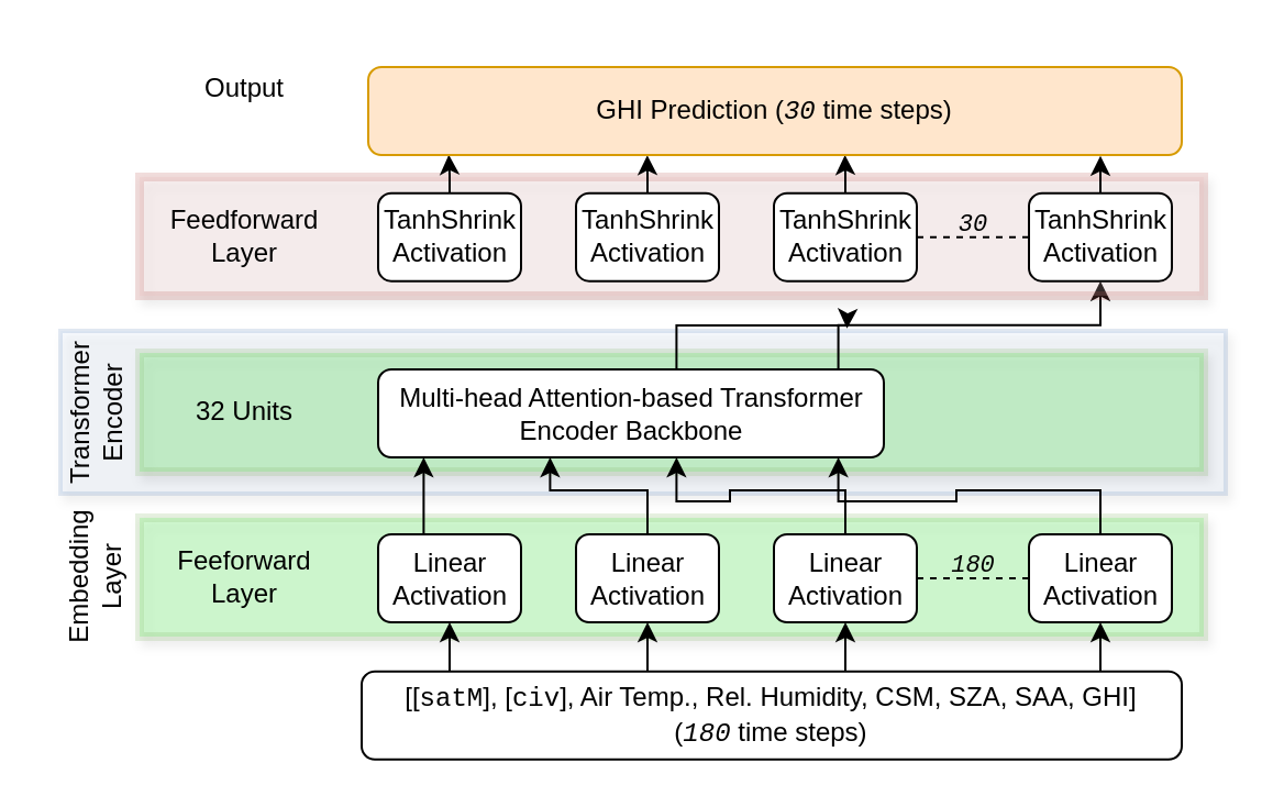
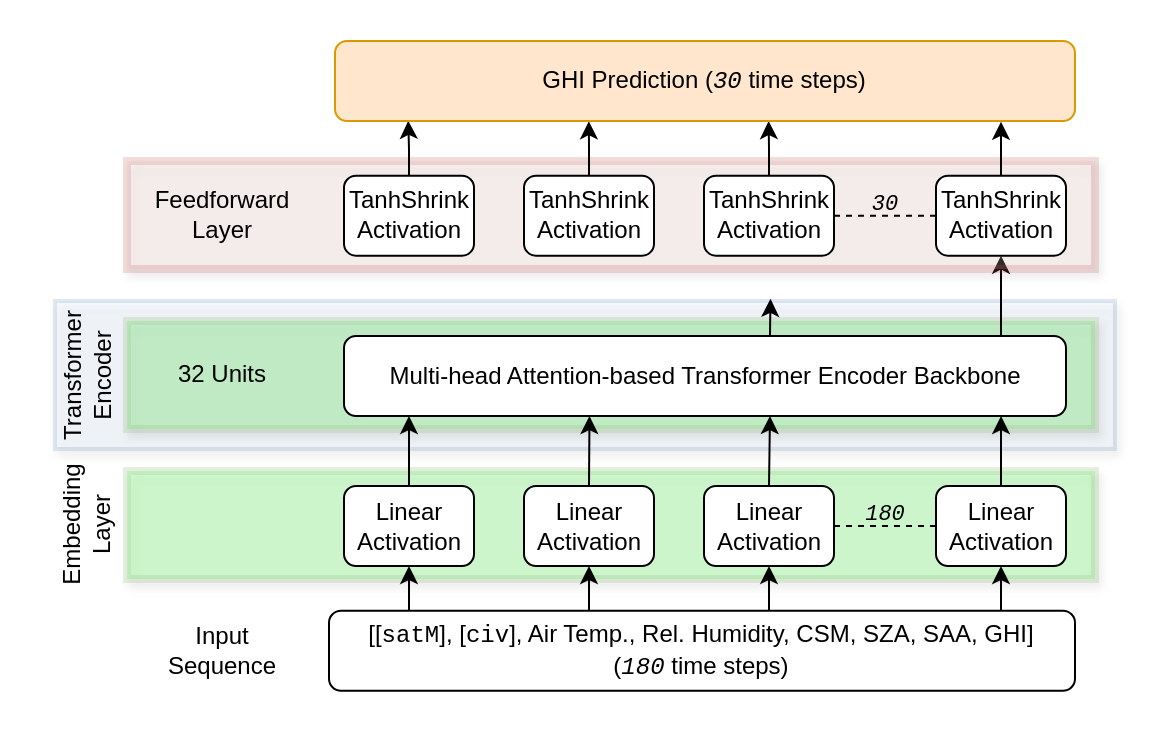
  <mxCell id="0" />
  <mxCell id="1" parent="0" />
  <mxCell id="2" value="" style="rounded=0;whiteSpace=wrap;html=1;shadow=1;glass=0;comic=0;opacity=20;strokeWidth=2;fillColor=#dae8fc;strokeColor=#6c8ebf;" vertex="1" parent="1"><mxGeometry x="27" y="150" width="530" height="74" as="geometry" /></mxCell>
  <mxCell id="3" value="" style="rounded=0;whiteSpace=wrap;html=1;shadow=1;glass=0;comic=0;opacity=20;strokeWidth=4;fillColor=#33FF33;strokeColor=#82B366;" vertex="1" parent="1"><mxGeometry x="63" y="235" width="484" height="54" as="geometry" /></mxCell>
  <mxCell id="4" value="[[&lt;font face=&quot;Courier New&quot;&gt;satM&lt;/font&gt;], [&lt;font face=&quot;Courier New&quot;&gt;civ&lt;/font&gt;], Air Temp., Rel. Humidity, CSM, SZA, SAA, GHI]&lt;br&gt;(&lt;font face=&quot;Courier New&quot;&gt;&lt;i&gt;180&lt;/i&gt;&lt;/font&gt;&amp;nbsp;time steps)" style="text;html=1;strokeColor=#000000;fillColor=#ffffff;align=center;verticalAlign=middle;whiteSpace=wrap;rounded=1;fontFamily=Helvetica;fontSize=12;fontColor=#000000;" vertex="1" parent="1"><mxGeometry x="164" y="304.85" width="373" height="40" as="geometry" /></mxCell>
  <mxCell id="5" style="edgeStyle=orthogonalEdgeStyle;rounded=0;orthogonalLoop=1;jettySize=auto;html=1;exitX=0.5;exitY=0;exitDx=0;exitDy=0;entryX=0.5;entryY=1;entryDx=0;entryDy=0;" edge="1" parent="1" target="13"><mxGeometry relative="1" as="geometry"><mxPoint x="500" y="304.85" as="sourcePoint" /><mxPoint x="500.235" y="280.821" as="targetPoint" /></mxGeometry></mxCell>
  <mxCell id="6" style="edgeStyle=orthogonalEdgeStyle;rounded=0;orthogonalLoop=1;jettySize=auto;html=1;exitX=0.5;exitY=0;exitDx=0;exitDy=0;entryX=0.5;entryY=1;entryDx=0;entryDy=0;" edge="1" parent="1" target="12"><mxGeometry relative="1" as="geometry"><mxPoint x="384" y="304.85" as="sourcePoint" /><mxPoint x="383.647" y="280.821" as="targetPoint" /></mxGeometry></mxCell>
  <mxCell id="7" style="edgeStyle=orthogonalEdgeStyle;rounded=0;orthogonalLoop=1;jettySize=auto;html=1;exitX=0.5;exitY=0;exitDx=0;exitDy=0;entryX=0.5;entryY=1;entryDx=0;entryDy=0;" edge="1" parent="1" target="11"><mxGeometry relative="1" as="geometry"><mxPoint x="294" y="304.85" as="sourcePoint" /><mxPoint x="294.235" y="280.821" as="targetPoint" /></mxGeometry></mxCell>
  <mxCell id="8" style="edgeStyle=orthogonalEdgeStyle;rounded=0;orthogonalLoop=1;jettySize=auto;html=1;entryX=0.5;entryY=1;entryDx=0;entryDy=0;" edge="1" parent="1" source="4" target="10"><mxGeometry relative="1" as="geometry"><mxPoint x="203.647" y="280.821" as="targetPoint" /><Array as="points"><mxPoint x="270" y="310" /><mxPoint x="270" y="310" /></Array></mxGeometry></mxCell>
+ <mxCell id="9" value="Input Sequence" style="text;html=1;strokeColor=none;fillColor=none;align=center;verticalAlign=middle;whiteSpace=wrap;rounded=0;" vertex="1" parent="1"><mxGeometry x="91" y="314.85" width="40" height="20" as="geometry" /></mxCell>
  <mxCell id="10" value="Linear Activation" style="text;html=1;strokeColor=#000000;fillColor=#ffffff;align=center;verticalAlign=middle;whiteSpace=wrap;rounded=1;fontFamily=Helvetica;fontSize=12;fontColor=#000000;" vertex="1" parent="1"><mxGeometry x="171.5" y="242.5" width="65" height="40" as="geometry" /></mxCell>
  <mxCell id="11" value="Linear Activation" style="rounded=1;whiteSpace=wrap;html=1;" vertex="1" parent="1"><mxGeometry x="261.5" y="242.5" width="65" height="40" as="geometry" /></mxCell>
  <mxCell id="12" value="Linear Activation" style="rounded=1;whiteSpace=wrap;html=1;" vertex="1" parent="1"><mxGeometry x="351.5" y="242.5" width="65" height="40" as="geometry" /></mxCell>
  <mxCell id="13" value="Linear Activation" style="rounded=1;whiteSpace=wrap;html=1;imageWidth=24;" vertex="1" parent="1"><mxGeometry x="467.5" y="242.5" width="65" height="40" as="geometry" /></mxCell>
- <mxCell id="14" value="Feeforward&lt;br&gt;Layer" style="text;html=1;strokeColor=none;fillColor=none;align=center;verticalAlign=middle;whiteSpace=wrap;rounded=0;" vertex="1" parent="1"><mxGeometry x="83" y="252" width="56" height="20" as="geometry" /></mxCell>
  <mxCell id="15" value="Embedding&lt;br&gt;Layer" style="text;html=1;strokeColor=none;fillColor=none;align=center;verticalAlign=middle;whiteSpace=wrap;rounded=0;shadow=0;glass=0;comic=0;rotation=-90;" vertex="1" parent="1"><mxGeometry x="20" y="252" width="46" height="20" as="geometry" /></mxCell>
  <mxCell id="16" value="" style="rounded=0;whiteSpace=wrap;html=1;shadow=1;glass=0;comic=0;opacity=20;strokeWidth=4;fillColor=#33FF33;strokeColor=#82B366;" vertex="1" parent="1"><mxGeometry x="63" y="160" width="484" height="54" as="geometry" /></mxCell>
  <mxCell id="17" style="edgeStyle=orthogonalEdgeStyle;rounded=0;orthogonalLoop=1;jettySize=auto;html=1;exitX=0.91;exitY=0;exitDx=0;exitDy=0;exitPerimeter=0;entryX=0.5;entryY=1;entryDx=0;entryDy=0;" edge="1" parent="1" source="18" target="28"><mxGeometry relative="1" as="geometry" /></mxCell>
- <mxCell id="18" value="Multi-head Attention-based Transformer Encoder Backbone" style="rounded=1;whiteSpace=wrap;html=1;imageWidth=24;points=[[0,0,0,0,0],[0,0.25,0,0,0],[0,0.5,0,0,0],[0,0.75,0,0,0],[0,1,0,0,0],[0.01,0,0,0,0],[0.01,1,0,0,0],[0.02,0,0,0,0],[0.02,1,0,0,0],[0.03,0,0,0,0],[0.03,1,0,0,0],[0.04,0,0,0,0],[0.04,1,0,0,0],[0.05,0,0,0,0],[0.05,1,0,0,0],[0.06,0,0,0,0],[0.06,1,0,0,0],[0.07,0,0,0,0],[0.07,1,0,0,0],[0.08,0,0,0,0],[0.08,1,0,0,0],[0.09,0,0,0,0],[0.09,1,0,0,0],[0.1,0,0,0,0],[0.1,1,0,0,0],[0.11,0,0,0,0],[0.11,1,0,0,0],[0.12,0,0,0,0],[0.12,1,0,0,0],[0.13,0,0,0,0],[0.13,1,0,0,0],[0.14,0,0,0,0],[0.14,1,0,0,0],[0.15,0,0,0,0],[0.15,1,0,0,0],[0.16,0,0,0,0],[0.16,1,0,0,0],[0.17,0,0,0,0],[0.17,1,0,0,0],[0.18,0,0,0,0],[0.18,1,0,0,0],[0.19,0,0,0,0],[0.19,1,0,0,0],[0.2,0,0,0,0],[0.2,1,0,0,0],[0.21,0,0,0,0],[0.21,1,0,0,0],[0.22,0,0,0,0],[0.22,1,0,0,0],[0.23,0,0,0,0],[0.23,1,0,0,0],[0.24,0,0,0,0],[0.24,1,0,0,0],[0.25,0,0,0,0],[0.25,1,0,0,0],[0.26,0,0,0,0],[0.26,1,0,0,0],[0.27,0,0,0,0],[0.27,1,0,0,0],[0.28,0,0,0,0],[0.28,1,0,0,0],[0.29,0,0,0,0],[0.29,1,0,0,0],[0.3,0,0,0,0],[0.3,1,0,0,0],[0.31,0,0,0,0],[0.31,1,0,0,0],[0.32,0,0,0,0],[0.32,1,0,0,0],[0.33,0,0,0,0],[0.33,1,0,0,0],[0.34,0,0,0,0],[0.34,1,0,0,0],[0.35,0,0,0,0],[0.35,1,0,0,0],[0.36,0,0,0,0],[0.36,1,0,0,0],[0.37,0,0,0,0],[0.37,1,0,0,0],[0.38,0,0,0,0],[0.38,1,0,0,0],[0.39,0,0,0,0],[0.39,1,0,0,0],[0.4,0,0,0,0],[0.4,1,0,0,0],[0.41,0,0,0,0],[0.41,1,0,0,0],[0.42,0,0,0,0],[0.42,1,0,0,0],[0.43,0,0,0,0],[0.43,1,0,0,0],[0.44,0,0,0,0],[0.44,1,0,0,0],[0.45,0,0,0,0],[0.45,1,0,0,0],[0.46,0,0,0,0],[0.46,1,0,0,0],[0.47,0,0,0,0],[0.47,1,0,0,0],[0.48,0,0,0,0],[0.48,1,0,0,0],[0.49,0,0,0,0],[0.49,1,0,0,0],[0.5,0,0,0,0],[0.5,1,0,0,0],[0.51,0,0,0,0],[0.51,1,0,0,0],[0.52,0,0,0,0],[0.52,1,0,0,0],[0.53,0,0,0,0],[0.53,1,0,0,0],[0.54,0,0,0,0],[0.54,1,0,0,0],[0.55,0,0,0,0],[0.55,1,0,0,0],[0.56,0,0,0,0],[0.56,1,0,0,0],[0.57,0,0,0,0],[0.57,1,0,0,0],[0.58,0,0,0,0],[0.58,1,0,0,0],[0.59,0,0,0,0],[0.59,1,0,0,0],[0.6,0,0,0,0],[0.6,1,0,0,0],[0.61,0,0,0,0],[0.61,1,0,0,0],[0.62,0,0,0,0],[0.62,1,0,0,0],[0.63,0,0,0,0],[0.63,1,0,0,0],[0.64,0,0,0,0],[0.64,1,0,0,0],[0.65,0,0,0,0],[0.65,1,0,0,0],[0.66,0,0,0,0],[0.66,1,0,0,0],[0.67,0,0,0,0],[0.67,1,0,0,0],[0.68,0,0,0,0],[0.68,1,0,0,0],[0.69,0,0,0,0],[0.69,1,0,0,0],[0.7,0,0,0,0],[0.7,1,0,0,0],[0.71,0,0,0,0],[0.71,1,0,0,0],[0.72,0,0,0,0],[0.72,1,0,0,0],[0.73,0,0,0,0],[0.73,1,0,0,0],[0.74,0,0,0,0],[0.74,1,0,0,0],[0.75,0,0,0,0],[0.75,1,0,0,0],[0.76,0,0,0,0],[0.76,1,0,0,0],[0.77,0,0,0,0],[0.77,1,0,0,0],[0.78,0,0,0,0],[0.78,1,0,0,0],[0.79,0,0,0,0],[0.79,1,0,0,0],[0.8,0,0,0,0],[0.8,1,0,0,0],[0.81,0,0,0,0],[0.81,1,0,0,0],[0.82,0,0,0,0],[0.82,1,0,0,0],[0.83,0,0,0,0],[0.83,1,0,0,0],[0.84,0,0,0,0],[0.84,1,0,0,0],[0.85,0,0,0,0],[0.85,1,0,0,0],[0.86,0,0,0,0],[0.86,1,0,0,0],[0.87,0,0,0,0],[0.87,1,0,0,0],[0.88,0,0,0,0],[0.88,1,0,0,0],[0.89,0,0,0,0],[0.89,1,0,0,0],[0.9,0,0,0,0],[0.9,1,0,0,0],[0.91,0,0,0,0],[0.91,1,0,0,0],[0.92,0,0,0,0],[0.92,1,0,0,0],[0.93,0,0,0,0],[0.93,1,0,0,0],[0.94,0,0,0,0],[0.94,1,0,0,0],[0.95,0,0,0,0],[0.95,1,0,0,0],[0.96,0,0,0,0],[0.96,1,0,0,0],[0.97,0,0,0,0],[0.97,1,0,0,0],[0.98,0,0,0,0],[0.98,1,0,0,0],[0.99,0,0,0,0],[0.99,1,0,0,0],[1,0,0,0,0],[1,0.25,0,0,0],[1,0.5,0,0,0],[1,0.75,0,0,0],[1,1,0,0,0]];" vertex="1" parent="1"><mxGeometry x="171.5" y="167.5" width="230" height="40" as="geometry" /></mxCell>
+ <mxCell id="18" value="Multi-head Attention-based Transformer Encoder Backbone" style="rounded=1;whiteSpace=wrap;html=1;imageWidth=24;points=[[0,0,0,0,0],[0,0.25,0,0,0],[0,0.5,0,0,0],[0,0.75,0,0,0],[0,1,0,0,0],[0.01,0,0,0,0],[0.01,1,0,0,0],[0.02,0,0,0,0],[0.02,1,0,0,0],[0.03,0,0,0,0],[0.03,1,0,0,0],[0.04,0,0,0,0],[0.04,1,0,0,0],[0.05,0,0,0,0],[0.05,1,0,0,0],[0.06,0,0,0,0],[0.06,1,0,0,0],[0.07,0,0,0,0],[0.07,1,0,0,0],[0.08,0,0,0,0],[0.08,1,0,0,0],[0.09,0,0,0,0],[0.09,1,0,0,0],[0.1,0,0,0,0],[0.1,1,0,0,0],[0.11,0,0,0,0],[0.11,1,0,0,0],[0.12,0,0,0,0],[0.12,1,0,0,0],[0.13,0,0,0,0],[0.13,1,0,0,0],[0.14,0,0,0,0],[0.14,1,0,0,0],[0.15,0,0,0,0],[0.15,1,0,0,0],[0.16,0,0,0,0],[0.16,1,0,0,0],[0.17,0,0,0,0],[0.17,1,0,0,0],[0.18,0,0,0,0],[0.18,1,0,0,0],[0.19,0,0,0,0],[0.19,1,0,0,0],[0.2,0,0,0,0],[0.2,1,0,0,0],[0.21,0,0,0,0],[0.21,1,0,0,0],[0.22,0,0,0,0],[0.22,1,0,0,0],[0.23,0,0,0,0],[0.23,1,0,0,0],[0.24,0,0,0,0],[0.24,1,0,0,0],[0.25,0,0,0,0],[0.25,1,0,0,0],[0.26,0,0,0,0],[0.26,1,0,0,0],[0.27,0,0,0,0],[0.27,1,0,0,0],[0.28,0,0,0,0],[0.28,1,0,0,0],[0.29,0,0,0,0],[0.29,1,0,0,0],[0.3,0,0,0,0],[0.3,1,0,0,0],[0.31,0,0,0,0],[0.31,1,0,0,0],[0.32,0,0,0,0],[0.32,1,0,0,0],[0.33,0,0,0,0],[0.33,1,0,0,0],[0.34,0,0,0,0],[0.34,1,0,0,0],[0.35,0,0,0,0],[0.35,1,0,0,0],[0.36,0,0,0,0],[0.36,1,0,0,0],[0.37,0,0,0,0],[0.37,1,0,0,0],[0.38,0,0,0,0],[0.38,1,0,0,0],[0.39,0,0,0,0],[0.39,1,0,0,0],[0.4,0,0,0,0],[0.4,1,0,0,0],[0.41,0,0,0,0],[0.41,1,0,0,0],[0.42,0,0,0,0],[0.42,1,0,0,0],[0.43,0,0,0,0],[0.43,1,0,0,0],[0.44,0,0,0,0],[0.44,1,0,0,0],[0.45,0,0,0,0],[0.45,1,0,0,0],[0.46,0,0,0,0],[0.46,1,0,0,0],[0.47,0,0,0,0],[0.47,1,0,0,0],[0.48,0,0,0,0],[0.48,1,0,0,0],[0.49,0,0,0,0],[0.49,1,0,0,0],[0.5,0,0,0,0],[0.5,1,0,0,0],[0.51,0,0,0,0],[0.51,1,0,0,0],[0.52,0,0,0,0],[0.52,1,0,0,0],[0.53,0,0,0,0],[0.53,1,0,0,0],[0.54,0,0,0,0],[0.54,1,0,0,0],[0.55,0,0,0,0],[0.55,1,0,0,0],[0.56,0,0,0,0],[0.56,1,0,0,0],[0.57,0,0,0,0],[0.57,1,0,0,0],[0.58,0,0,0,0],[0.58,1,0,0,0],[0.59,0,0,0,0],[0.59,1,0,0,0],[0.6,0,0,0,0],[0.6,1,0,0,0],[0.61,0,0,0,0],[0.61,1,0,0,0],[0.62,0,0,0,0],[0.62,1,0,0,0],[0.63,0,0,0,0],[0.63,1,0,0,0],[0.64,0,0,0,0],[0.64,1,0,0,0],[0.65,0,0,0,0],[0.65,1,0,0,0],[0.66,0,0,0,0],[0.66,1,0,0,0],[0.67,0,0,0,0],[0.67,1,0,0,0],[0.68,0,0,0,0],[0.68,1,0,0,0],[0.69,0,0,0,0],[0.69,1,0,0,0],[0.7,0,0,0,0],[0.7,1,0,0,0],[0.71,0,0,0,0],[0.71,1,0,0,0],[0.72,0,0,0,0],[0.72,1,0,0,0],[0.73,0,0,0,0],[0.73,1,0,0,0],[0.74,0,0,0,0],[0.74,1,0,0,0],[0.75,0,0,0,0],[0.75,1,0,0,0],[0.76,0,0,0,0],[0.76,1,0,0,0],[0.77,0,0,0,0],[0.77,1,0,0,0],[0.78,0,0,0,0],[0.78,1,0,0,0],[0.79,0,0,0,0],[0.79,1,0,0,0],[0.8,0,0,0,0],[0.8,1,0,0,0],[0.81,0,0,0,0],[0.81,1,0,0,0],[0.82,0,0,0,0],[0.82,1,0,0,0],[0.83,0,0,0,0],[0.83,1,0,0,0],[0.84,0,0,0,0],[0.84,1,0,0,0],[0.85,0,0,0,0],[0.85,1,0,0,0],[0.86,0,0,0,0],[0.86,1,0,0,0],[0.87,0,0,0,0],[0.87,1,0,0,0],[0.88,0,0,0,0],[0.88,1,0,0,0],[0.89,0,0,0,0],[0.89,1,0,0,0],[0.9,0,0,0,0],[0.9,1,0,0,0],[0.91,0,0,0,0],[0.91,1,0,0,0],[0.92,0,0,0,0],[0.92,1,0,0,0],[0.93,0,0,0,0],[0.93,1,0,0,0],[0.94,0,0,0,0],[0.94,1,0,0,0],[0.95,0,0,0,0],[0.95,1,0,0,0],[0.96,0,0,0,0],[0.96,1,0,0,0],[0.97,0,0,0,0],[0.97,1,0,0,0],[0.98,0,0,0,0],[0.98,1,0,0,0],[0.99,0,0,0,0],[0.99,1,0,0,0],[1,0,0,0,0],[1,0.25,0,0,0],[1,0.5,0,0,0],[1,0.75,0,0,0],[1,1,0,0,0]];" vertex="1" parent="1"><mxGeometry x="171.5" y="167.5" width="361" height="40" as="geometry" /></mxCell>
  <mxCell id="19" value="32 Units" style="text;html=1;strokeColor=none;fillColor=none;align=center;verticalAlign=middle;whiteSpace=wrap;rounded=0;" vertex="1" parent="1"><mxGeometry x="83" y="177" width="56" height="20" as="geometry" /></mxCell>
  <mxCell id="20" value="Transformer Encoder" style="text;html=1;strokeColor=none;fillColor=none;align=center;verticalAlign=middle;whiteSpace=wrap;rounded=0;shadow=0;glass=0;comic=0;rotation=-90;" vertex="1" parent="1"><mxGeometry x="20" y="177.5" width="46" height="20" as="geometry" /></mxCell>
  <mxCell id="21" value="" style="endArrow=none;html=1;dashed=1;exitX=1;exitY=0.5;exitDx=0;exitDy=0;entryX=0;entryY=0.5;entryDx=0;entryDy=0;endFill=0;" edge="1" parent="1" source="12" target="13"><mxGeometry relative="1" as="geometry"><mxPoint x="407" y="242.5" as="sourcePoint" /><mxPoint x="507" y="242.5" as="targetPoint" /></mxGeometry></mxCell>
  <mxCell id="22" value="&lt;font face=&quot;Courier New&quot;&gt;&lt;i&gt;180&lt;/i&gt;&lt;/font&gt;" style="edgeLabel;resizable=0;html=1;align=center;verticalAlign=middle;labelBackgroundColor=none;" connectable="0" vertex="1" parent="21"><mxGeometry relative="1" as="geometry"><mxPoint x="-1" y="-6" as="offset" /></mxGeometry></mxCell>
  <mxCell id="23" value="" style="rounded=0;whiteSpace=wrap;html=1;shadow=1;glass=0;comic=0;opacity=20;strokeWidth=4;fillColor=#f8cecc;strokeColor=#b85450;" vertex="1" parent="1"><mxGeometry x="63" y="80" width="484" height="54" as="geometry" /></mxCell>
  <mxCell id="24" value="Feedforward Layer" style="text;html=1;strokeColor=none;fillColor=none;align=center;verticalAlign=middle;whiteSpace=wrap;rounded=0;" vertex="1" parent="1"><mxGeometry x="83" y="97" width="56" height="20" as="geometry" /></mxCell>
  <mxCell id="25" value="TanhShrink Activation" style="text;html=1;strokeColor=#000000;fillColor=#ffffff;align=center;verticalAlign=middle;whiteSpace=wrap;rounded=1;fontFamily=Helvetica;fontSize=12;fontColor=#000000;" vertex="1" parent="1"><mxGeometry x="171.5" y="87.33" width="65" height="40" as="geometry" /></mxCell>
  <mxCell id="26" value="TanhShrink&lt;br&gt;Activation" style="rounded=1;whiteSpace=wrap;html=1;" vertex="1" parent="1"><mxGeometry x="261.5" y="87.33" width="65" height="40" as="geometry" /></mxCell>
  <mxCell id="27" value="TanhShrink&lt;br&gt;Activation" style="rounded=1;whiteSpace=wrap;html=1;" vertex="1" parent="1"><mxGeometry x="351.5" y="87.33" width="65" height="40" as="geometry" /></mxCell>
  <mxCell id="28" value="TanhShrink&lt;br&gt;Activation" style="rounded=1;whiteSpace=wrap;html=1;imageWidth=24;" vertex="1" parent="1"><mxGeometry x="467.5" y="87.33" width="65" height="40" as="geometry" /></mxCell>
  <mxCell id="29" style="edgeStyle=elbowEdgeStyle;rounded=0;orthogonalLoop=1;jettySize=auto;elbow=vertical;html=1;exitX=0.5;exitY=0;exitDx=0;exitDy=0;entryX=0.099;entryY=0.998;entryDx=0;entryDy=0;endArrow=classic;endFill=1;entryPerimeter=0;" edge="1" parent="1" source="25" target="35"><mxGeometry relative="1" as="geometry"><mxPoint x="204" y="-10" as="targetPoint" /></mxGeometry></mxCell>
  <mxCell id="30" style="edgeStyle=elbowEdgeStyle;rounded=0;orthogonalLoop=1;jettySize=auto;elbow=vertical;html=1;exitX=0.5;exitY=0;exitDx=0;exitDy=0;entryX=0.343;entryY=1.003;entryDx=0;entryDy=0;endArrow=classic;endFill=1;entryPerimeter=0;" edge="1" parent="1" source="26" target="35"><mxGeometry relative="1" as="geometry"><mxPoint x="294" y="-10" as="targetPoint" /></mxGeometry></mxCell>
  <mxCell id="31" style="edgeStyle=elbowEdgeStyle;rounded=0;orthogonalLoop=1;jettySize=auto;elbow=vertical;html=1;exitX=0.5;exitY=0;exitDx=0;exitDy=0;entryX=0.586;entryY=1.001;entryDx=0;entryDy=0;endArrow=classic;endFill=1;entryPerimeter=0;" edge="1" parent="1" source="27" target="35"><mxGeometry relative="1" as="geometry"><mxPoint x="384" y="-10" as="targetPoint" /></mxGeometry></mxCell>
  <mxCell id="32" style="edgeStyle=elbowEdgeStyle;rounded=0;orthogonalLoop=1;jettySize=auto;elbow=vertical;html=1;exitX=0.5;exitY=0;exitDx=0;exitDy=0;entryX=0.9;entryY=1.01;entryDx=0;entryDy=0;endArrow=classic;endFill=1;entryPerimeter=0;" edge="1" parent="1" source="28" target="35"><mxGeometry relative="1" as="geometry"><mxPoint x="500" y="-10" as="targetPoint" /></mxGeometry></mxCell>
  <mxCell id="33" value="" style="endArrow=none;html=1;dashed=1;endFill=0;exitX=1;exitY=0.5;exitDx=0;exitDy=0;entryX=0;entryY=0.5;entryDx=0;entryDy=0;" edge="1" parent="1" source="27" target="28"><mxGeometry relative="1" as="geometry"><mxPoint x="567" y="-33" as="sourcePoint" /><mxPoint x="667" y="-33" as="targetPoint" /></mxGeometry></mxCell>
  <mxCell id="34" value="&lt;font face=&quot;Courier New&quot;&gt;&lt;i&gt;30&lt;/i&gt;&lt;/font&gt;" style="edgeLabel;resizable=0;html=1;align=center;verticalAlign=middle;labelBackgroundColor=none;" connectable="0" vertex="1" parent="33"><mxGeometry relative="1" as="geometry"><mxPoint x="-1" y="-6" as="offset" /></mxGeometry></mxCell>
- <mxCell id="35" value="GHI Prediction (&lt;font face=&quot;Courier New&quot;&gt;&lt;i&gt;30&lt;/i&gt;&lt;/font&gt;&amp;nbsp;time steps)" style="rounded=1;whiteSpace=wrap;html=1;fillColor=#ffe6cc;strokeColor=#d79b00;" vertex="1" parent="1"><mxGeometry x="167" y="30" width="370" height="40" as="geometry" /></mxCell>
- <mxCell id="36" value="Output" style="text;html=1;strokeColor=none;fillColor=none;align=center;verticalAlign=middle;whiteSpace=wrap;rounded=0;" vertex="1" parent="1"><mxGeometry x="91" y="30" width="40" height="20" as="geometry" /></mxCell>
+ <mxCell id="35" value="GHI Prediction (&lt;font face=&quot;Courier New&quot;&gt;&lt;i&gt;30&lt;/i&gt;&lt;/font&gt;&amp;nbsp;time steps)" style="rounded=1;whiteSpace=wrap;html=1;fillColor=#ffe6cc;strokeColor=#d79b00;" vertex="1" parent="1"><mxGeometry x="167" y="20" width="370" height="40" as="geometry" /></mxCell>
  <mxCell id="37" style="edgeStyle=orthogonalEdgeStyle;rounded=0;orthogonalLoop=1;jettySize=auto;html=1;exitX=0.5;exitY=0;exitDx=0;exitDy=0;entryX=0.91;entryY=1;entryDx=0;entryDy=0;entryPerimeter=0;" edge="1" parent="1" source="13" target="18"><mxGeometry relative="1" as="geometry" /></mxCell>
  <mxCell id="38" style="edgeStyle=orthogonalEdgeStyle;rounded=0;orthogonalLoop=1;jettySize=auto;html=1;exitX=0.5;exitY=0;exitDx=0;exitDy=0;entryX=0.59;entryY=1;entryDx=0;entryDy=0;entryPerimeter=0;" edge="1" parent="1" source="12" target="18"><mxGeometry relative="1" as="geometry" /></mxCell>
  <mxCell id="39" style="edgeStyle=orthogonalEdgeStyle;rounded=0;orthogonalLoop=1;jettySize=auto;html=1;exitX=0.5;exitY=0;exitDx=0;exitDy=0;entryX=0.34;entryY=1;entryDx=0;entryDy=0;entryPerimeter=0;" edge="1" parent="1" source="11" target="18"><mxGeometry relative="1" as="geometry" /></mxCell>
  <mxCell id="40" style="edgeStyle=orthogonalEdgeStyle;rounded=0;orthogonalLoop=1;jettySize=auto;html=1;exitX=0.5;exitY=0;exitDx=0;exitDy=0;entryX=0.09;entryY=1;entryDx=0;entryDy=0;entryPerimeter=0;" edge="1" parent="1" source="10" target="18"><mxGeometry relative="1" as="geometry" /></mxCell>
  <mxCell id="41" style="edgeStyle=orthogonalEdgeStyle;rounded=0;orthogonalLoop=1;jettySize=auto;html=1;exitX=0.59;exitY=0;exitDx=0;exitDy=0;exitPerimeter=0;entryX=0.675;entryY=-0.015;entryDx=0;entryDy=0;entryPerimeter=0;" edge="1" parent="1" source="18" target="2"><mxGeometry relative="1" as="geometry" /></mxCell>
